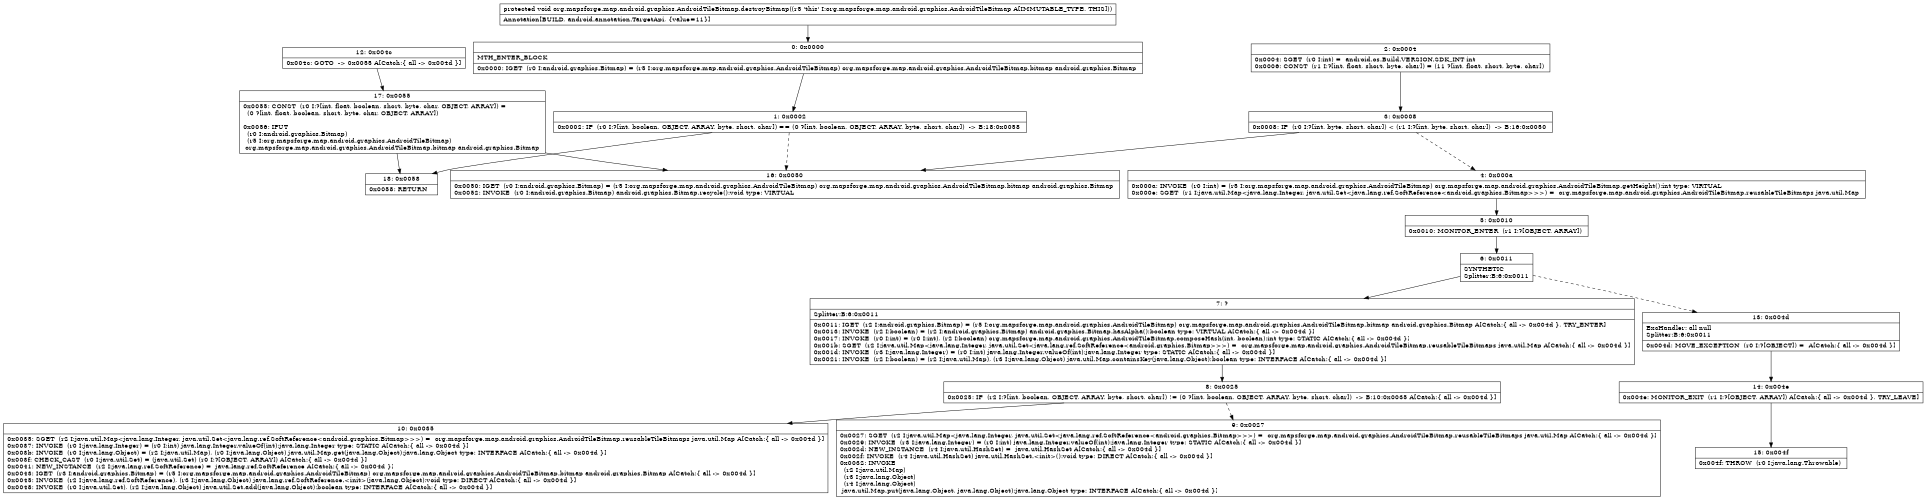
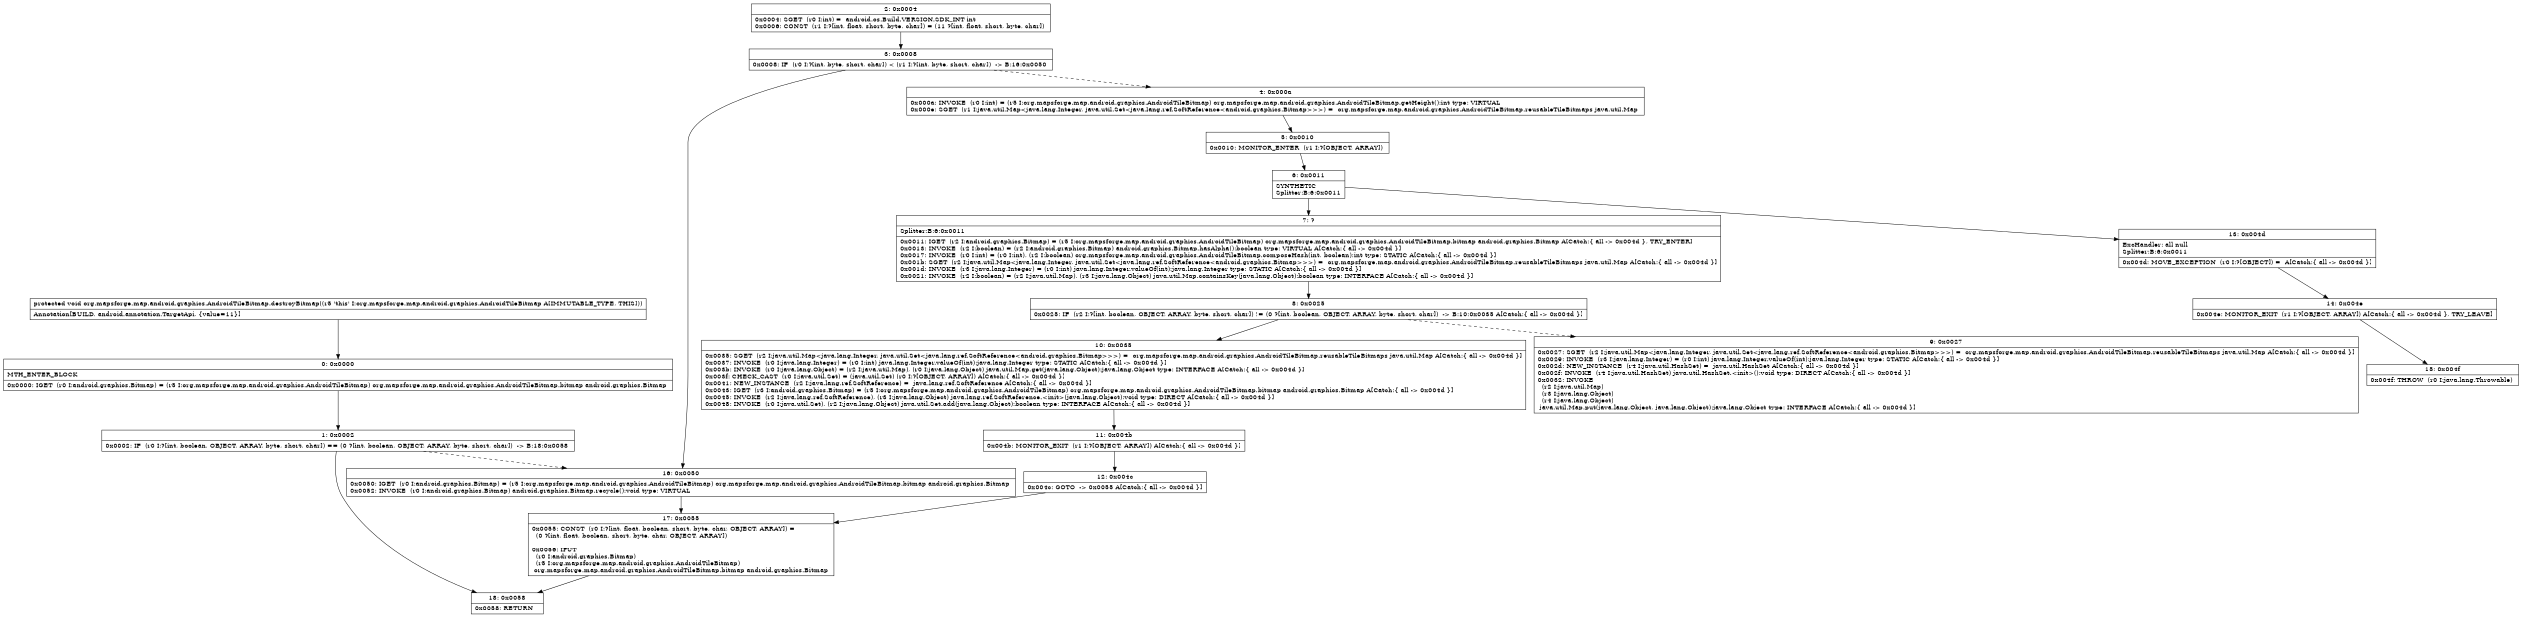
  digraph {
    node [shape=record]
    n1 [label="{0\:\ 0x0000|MTH_ENTER_BLOCK\l|0x0000: IGET  (r0 I:android.graphics.Bitmap) = (r5 I:org.mapsforge.map.android.graphics.AndroidTileBitmap) org.mapsforge.map.android.graphics.AndroidTileBitmap.bitmap android.graphics.Bitmap \l}"]
    n2 [label="{1\:\ 0x0002|0x0002: IF  (r0 I:?[int, boolean, OBJECT, ARRAY, byte, short, char]) == (0 ?[int, boolean, OBJECT, ARRAY, byte, short, char])  \-\> B:18:0x0058 \l}"]
    n3 [label="{18\:\ 0x0058|0x0058: RETURN   \l}"]
    n4 [label="{16\:\ 0x0050|0x0050: IGET  (r0 I:android.graphics.Bitmap) = (r5 I:org.mapsforge.map.android.graphics.AndroidTileBitmap) org.mapsforge.map.android.graphics.AndroidTileBitmap.bitmap android.graphics.Bitmap \l0x0052: INVOKE  (r0 I:android.graphics.Bitmap) android.graphics.Bitmap.recycle():void type: VIRTUAL \l}"]
    n5 [label="{2\:\ 0x0004|0x0004: SGET  (r0 I:int) =  android.os.Build.VERSION.SDK_INT int \l0x0006: CONST  (r1 I:?[int, float, short, byte, char]) = (11 ?[int, float, short, byte, char]) \l}"]
    n6 [label="{3\:\ 0x0008|0x0008: IF  (r0 I:?[int, byte, short, char]) \< (r1 I:?[int, byte, short, char])  \-\> B:16:0x0050 \l}"]
    n7 [label="{4\:\ 0x000a|0x000a: INVOKE  (r0 I:int) = (r5 I:org.mapsforge.map.android.graphics.AndroidTileBitmap) org.mapsforge.map.android.graphics.AndroidTileBitmap.getHeight():int type: VIRTUAL \l0x000e: SGET  (r1 I:java.util.Map\<java.lang.Integer, java.util.Set\<java.lang.ref.SoftReference\<android.graphics.Bitmap\>\>\>) =  org.mapsforge.map.android.graphics.AndroidTileBitmap.reusableTileBitmaps java.util.Map \l}"]
    n8 [label="{5\:\ 0x0010|0x0010: MONITOR_ENTER  (r1 I:?[OBJECT, ARRAY]) \l}"]
    n9 [label="{17\:\ 0x0055|0x0055: CONST  (r0 I:?[int, float, boolean, short, byte, char, OBJECT, ARRAY]) = \l  (0 ?[int, float, boolean, short, byte, char, OBJECT, ARRAY])\l \l0x0056: IPUT  \l  (r0 I:android.graphics.Bitmap)\l  (r5 I:org.mapsforge.map.android.graphics.AndroidTileBitmap)\l org.mapsforge.map.android.graphics.AndroidTileBitmap.bitmap android.graphics.Bitmap \l}"]
    n10 [label="{6\:\ 0x0011|SYNTHETIC\lSplitter:B:6:0x0011\l}"]
    n11 [label="{7\:\ ?|Splitter:B:6:0x0011\l|0x0011: IGET  (r2 I:android.graphics.Bitmap) = (r5 I:org.mapsforge.map.android.graphics.AndroidTileBitmap) org.mapsforge.map.android.graphics.AndroidTileBitmap.bitmap android.graphics.Bitmap A[Catch:\{ all \-\> 0x004d \}, TRY_ENTER]\l0x0013: INVOKE  (r2 I:boolean) = (r2 I:android.graphics.Bitmap) android.graphics.Bitmap.hasAlpha():boolean type: VIRTUAL A[Catch:\{ all \-\> 0x004d \}]\l0x0017: INVOKE  (r0 I:int) = (r0 I:int), (r2 I:boolean) org.mapsforge.map.android.graphics.AndroidTileBitmap.composeHash(int, boolean):int type: STATIC A[Catch:\{ all \-\> 0x004d \}]\l0x001b: SGET  (r2 I:java.util.Map\<java.lang.Integer, java.util.Set\<java.lang.ref.SoftReference\<android.graphics.Bitmap\>\>\>) =  org.mapsforge.map.android.graphics.AndroidTileBitmap.reusableTileBitmaps java.util.Map A[Catch:\{ all \-\> 0x004d \}]\l0x001d: INVOKE  (r3 I:java.lang.Integer) = (r0 I:int) java.lang.Integer.valueOf(int):java.lang.Integer type: STATIC A[Catch:\{ all \-\> 0x004d \}]\l0x0021: INVOKE  (r2 I:boolean) = (r2 I:java.util.Map), (r3 I:java.lang.Object) java.util.Map.containsKey(java.lang.Object):boolean type: INTERFACE A[Catch:\{ all \-\> 0x004d \}]\l}"]
    n12 [label="{13\:\ 0x004d|ExcHandler: all null\lSplitter:B:6:0x0011\l|0x004d: MOVE_EXCEPTION  (r0 I:?[OBJECT]) =  A[Catch:\{ all \-\> 0x004d \}]\l}"]
    n13 [label="{8\:\ 0x0025|0x0025: IF  (r2 I:?[int, boolean, OBJECT, ARRAY, byte, short, char]) != (0 ?[int, boolean, OBJECT, ARRAY, byte, short, char])  \-\> B:10:0x0035 A[Catch:\{ all \-\> 0x004d \}]\l}"]
    n14 [label="{14\:\ 0x004e|0x004e: MONITOR_EXIT  (r1 I:?[OBJECT, ARRAY]) A[Catch:\{ all \-\> 0x004d \}, TRY_LEAVE]\l}"]
    n15 [label="{9\:\ 0x0027|0x0027: SGET  (r2 I:java.util.Map\<java.lang.Integer, java.util.Set\<java.lang.ref.SoftReference\<android.graphics.Bitmap\>\>\>) =  org.mapsforge.map.android.graphics.AndroidTileBitmap.reusableTileBitmaps java.util.Map A[Catch:\{ all \-\> 0x004d \}]\l0x0029: INVOKE  (r3 I:java.lang.Integer) = (r0 I:int) java.lang.Integer.valueOf(int):java.lang.Integer type: STATIC A[Catch:\{ all \-\> 0x004d \}]\l0x002d: NEW_INSTANCE  (r4 I:java.util.HashSet) =  java.util.HashSet A[Catch:\{ all \-\> 0x004d \}]\l0x002f: INVOKE  (r4 I:java.util.HashSet) java.util.HashSet.\<init\>():void type: DIRECT A[Catch:\{ all \-\> 0x004d \}]\l0x0032: INVOKE  \l  (r2 I:java.util.Map)\l  (r3 I:java.lang.Object)\l  (r4 I:java.lang.Object)\l java.util.Map.put(java.lang.Object, java.lang.Object):java.lang.Object type: INTERFACE A[Catch:\{ all \-\> 0x004d \}]\l}"]
    n16 [label="{10\:\ 0x0035|0x0035: SGET  (r2 I:java.util.Map\<java.lang.Integer, java.util.Set\<java.lang.ref.SoftReference\<android.graphics.Bitmap\>\>\>) =  org.mapsforge.map.android.graphics.AndroidTileBitmap.reusableTileBitmaps java.util.Map A[Catch:\{ all \-\> 0x004d \}]\l0x0037: INVOKE  (r0 I:java.lang.Integer) = (r0 I:int) java.lang.Integer.valueOf(int):java.lang.Integer type: STATIC A[Catch:\{ all \-\> 0x004d \}]\l0x003b: INVOKE  (r0 I:java.lang.Object) = (r2 I:java.util.Map), (r0 I:java.lang.Object) java.util.Map.get(java.lang.Object):java.lang.Object type: INTERFACE A[Catch:\{ all \-\> 0x004d \}]\l0x003f: CHECK_CAST  (r0 I:java.util.Set) = (java.util.Set) (r0 I:?[OBJECT, ARRAY]) A[Catch:\{ all \-\> 0x004d \}]\l0x0041: NEW_INSTANCE  (r2 I:java.lang.ref.SoftReference) =  java.lang.ref.SoftReference A[Catch:\{ all \-\> 0x004d \}]\l0x0043: IGET  (r3 I:android.graphics.Bitmap) = (r5 I:org.mapsforge.map.android.graphics.AndroidTileBitmap) org.mapsforge.map.android.graphics.AndroidTileBitmap.bitmap android.graphics.Bitmap A[Catch:\{ all \-\> 0x004d \}]\l0x0045: INVOKE  (r2 I:java.lang.ref.SoftReference), (r3 I:java.lang.Object) java.lang.ref.SoftReference.\<init\>(java.lang.Object):void type: DIRECT A[Catch:\{ all \-\> 0x004d \}]\l0x0048: INVOKE  (r0 I:java.util.Set), (r2 I:java.lang.Object) java.util.Set.add(java.lang.Object):boolean type: INTERFACE A[Catch:\{ all \-\> 0x004d \}]\l}"]
+   n17 [label="{11\:\ 0x004b|0x004b: MONITOR_EXIT  (r1 I:?[OBJECT, ARRAY]) A[Catch:\{ all \-\> 0x004d \}]\l}"]
    n18 [label="{12\:\ 0x004c|0x004c: GOTO  \-\> 0x0055 A[Catch:\{ all \-\> 0x004d \}]\l}"]
    n19 [label="{15\:\ 0x004f|0x004f: THROW  (r0 I:java.lang.Throwable) \l}"]
    n20 [label="{protected void org.mapsforge.map.android.graphics.AndroidTileBitmap.destroyBitmap((r5 'this' I:org.mapsforge.map.android.graphics.AndroidTileBitmap A[IMMUTABLE_TYPE, THIS]))  | Annotation[BUILD, android.annotation.TargetApi, \{value=11\}]\l}"]
    n1 -> n2
    n2 -> n3
    n2 -> n4 [style=dashed]
-   n9 -> n4
+   n4 -> n9
    n5 -> n6
    n6 -> n4
    n6 -> n7 [style=dashed]
    n7 -> n8
    n8 -> n10
    n9 -> n3
    n10 -> n11
-   n10 -> n12 [style=dashed]
+   n10 -> n12
    n11 -> n13
    n12 -> n14
    n13 -> n15 [style=dashed]
    n13 -> n16
    n14 -> n19
+   n16 -> n17
+   n17 -> n18
    n18 -> n9
    n20 -> n1
  }
